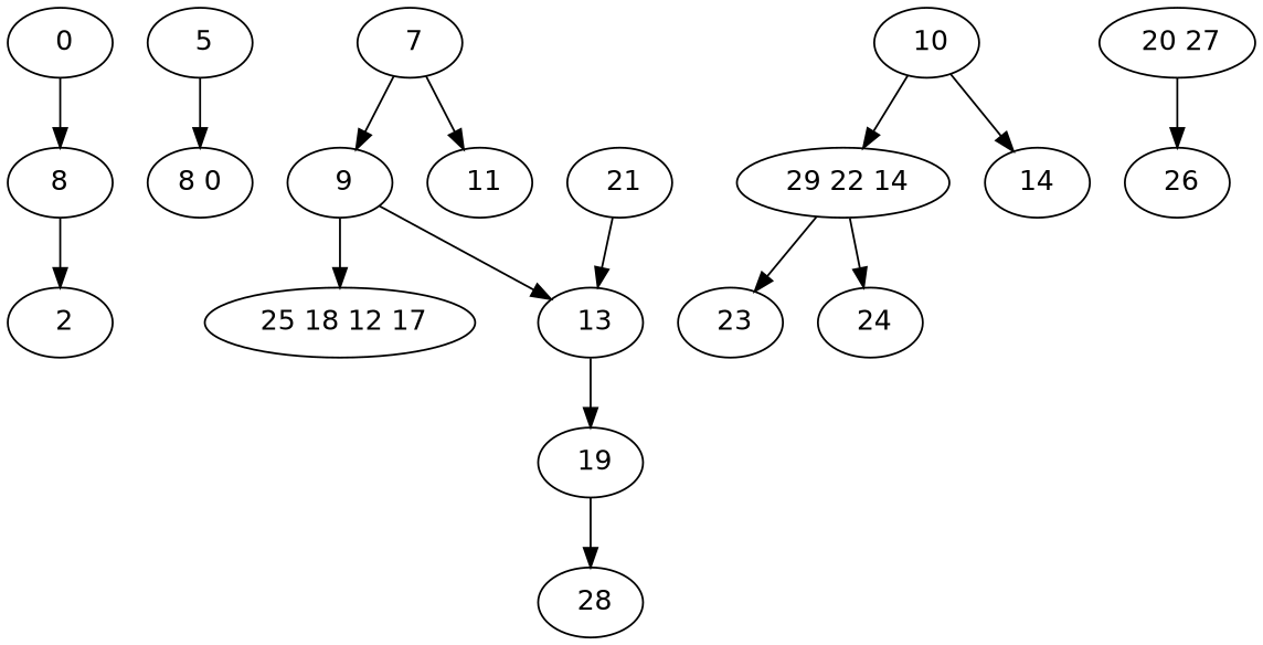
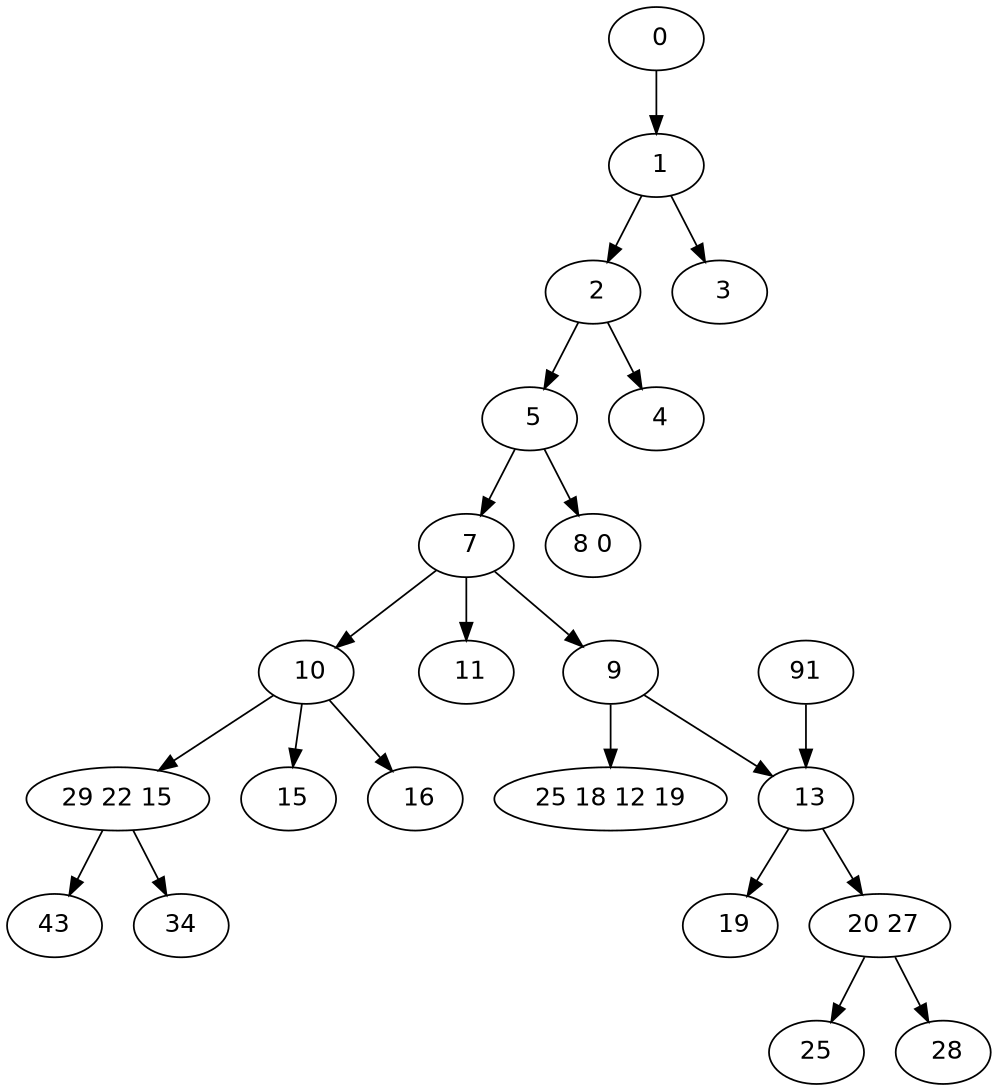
  digraph {
    fontname="DejaVu Sans"
    node [fontname="DejaVu Sans"]
    edge [fontname="DejaVu Sans"]
    " 0"
-   " 1" [label=8]
+   " 1"
    " 2"
+   " 3"
    " 5"
+   " 4"
    " 7"
    n8 [label="8 0"]
    " 9"
    " 10"
    " 11"
    " 13"
-   " 25 18 12 17"
-   " 29 22 14"
-   " 16" [label=14]
+   " 25 18 12 17" [label="25 18 12 19"]
+   " 29 22 14" [label="29 22 15"]
+   " 15"
+   " 16"
    " 19"
    " 20 27"
-   " 23"
-   " 24"
-   " 26"
+   " 23" [label=43]
+   " 24" [label=34]
+   " 26" [label=25]
    " 28"
-   " 21"
+   " 21" [label=91]
    " 0" -> " 1"
    " 1" -> " 2"
+   " 1" -> " 3"
+   " 2" -> " 5"
+   " 2" -> " 4"
+   " 5" -> " 7"
    " 5" -> n8
    " 7" -> " 9"
+   " 7" -> " 10"
    " 7" -> " 11"
    " 9" -> " 13"
    " 9" -> " 25 18 12 17"
    " 10" -> " 29 22 14"
+   " 10" -> " 15"
    " 10" -> " 16"
    " 13" -> " 19"
+   " 13" -> " 20 27"
    " 29 22 14" -> " 23"
    " 29 22 14" -> " 24"
    " 20 27" -> " 26"
-   " 19" -> " 28"
+   " 20 27" -> " 28"
    " 21" -> " 13"
  }
